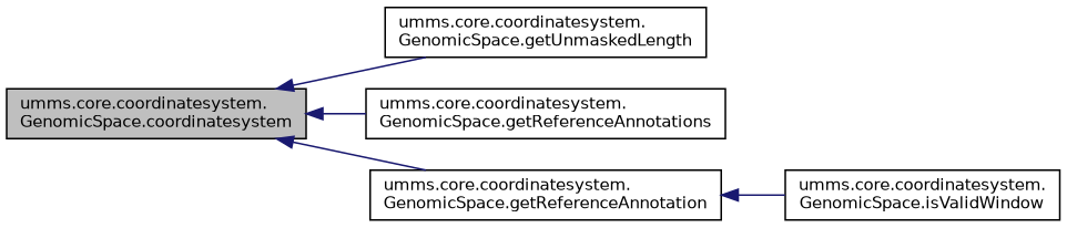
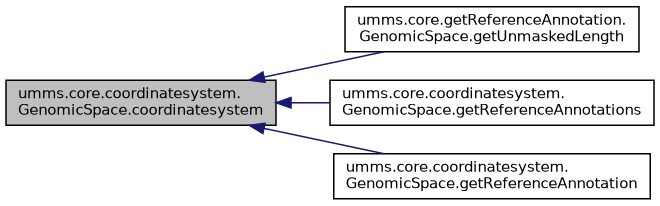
  digraph {
    rankdir=LR
    node [color=black fillcolor=white fontname=Helvetica fontsize=10 shape=record style=filled]
    edge [color=midnightblue dir=back fontname=Helvetica fontsize=10 labelfontname=Helvetica labelfontsize=10 style=solid]
    n1 [fillcolor=grey75 fontcolor=black height=0.2 label="umms.core.coordinatesystem.\lGenomicSpace.coordinatesystem" width=0.4]
-   n2 [height=0.2 label="umms.core.coordinatesystem.\lGenomicSpace.getUnmaskedLength" width=0.4]
+   n2 [height=0.2 label="umms.core.getReferenceAnnotation.\lGenomicSpace.getUnmaskedLength" width=0.4]
    n3 [height=0.2 label="umms.core.coordinatesystem.\lGenomicSpace.getReferenceAnnotations" width=0.4]
    n4 [height=0.2 label="umms.core.coordinatesystem.\lGenomicSpace.getReferenceAnnotation" width=0.4]
-   n5 [height=0.2 label="umms.core.coordinatesystem.\lGenomicSpace.isValidWindow" width=0.4]
    n1 -> n2
    n1 -> n3
    n1 -> n4
-   n4 -> n5
  }
